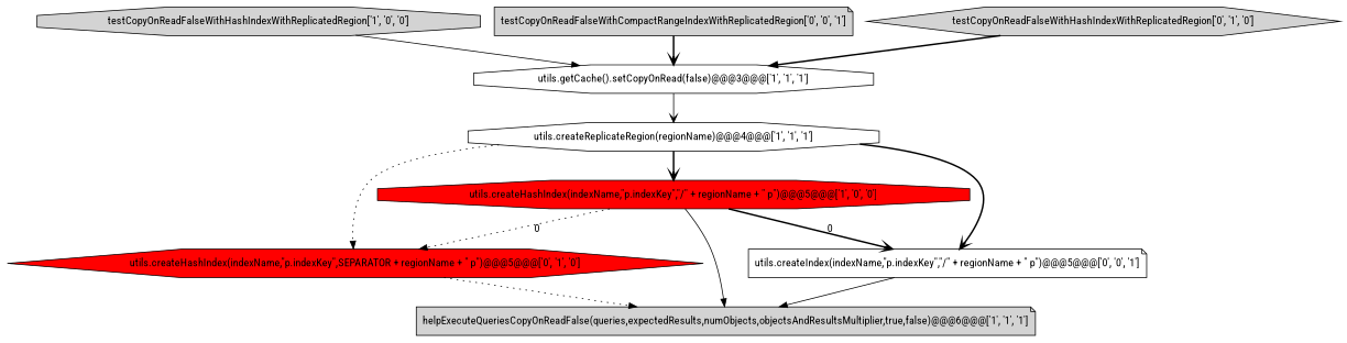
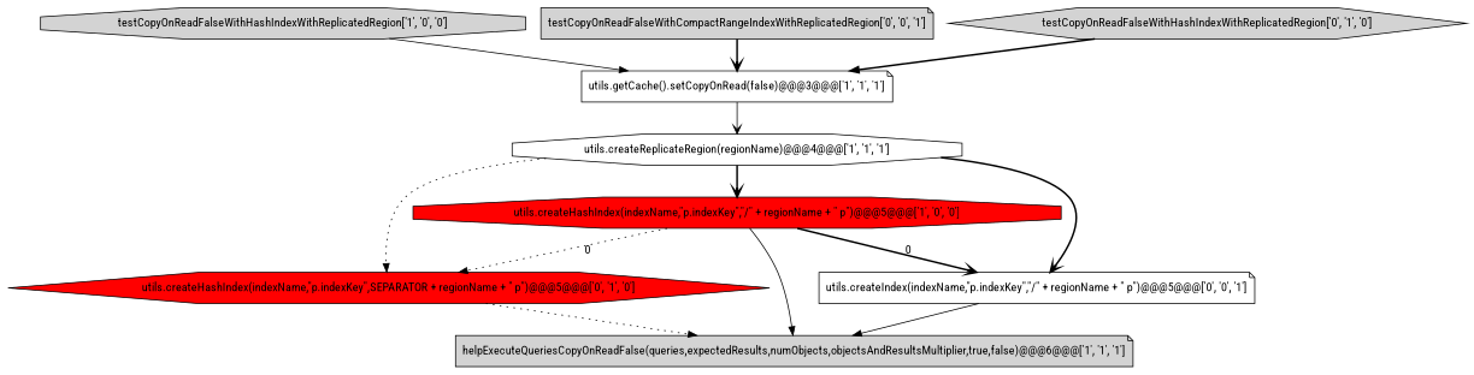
  digraph {
    fontname="Roboto Condensed"
    node [fillcolor=lightgray shape=note style=filled fontname="Roboto Condensed"]
    edge [style=bold arrowhead=normal fontname="Roboto Condensed"]
    n1 [label="helpExecuteQueriesCopyOnReadFalse(queries,expectedResults,numObjects,objectsAndResultsMultiplier,true,false)@@@6@@@['1', '1', '1']"]
    n2 [label="testCopyOnReadFalseWithHashIndexWithReplicatedRegion['1', '0', '0']" shape=octagon]
-   n3 [fillcolor=white label="utils.getCache().setCopyOnRead(false)@@@3@@@['1', '1', '1']" shape=octagon]
+   n3 [fillcolor=white label="utils.getCache().setCopyOnRead(false)@@@3@@@['1', '1', '1']"]
    n4 [label="testCopyOnReadFalseWithCompactRangeIndexWithReplicatedRegion['0', '0', '1']"]
    n5 [fillcolor=red label="utils.createHashIndex(indexName,\"p.indexKey\",SEPARATOR + regionName + \" p\")@@@5@@@['0', '1', '0']" shape=hexagon]
    n6 [fillcolor=red label="utils.createHashIndex(indexName,\"p.indexKey\",\"/\" + regionName + \" p\")@@@5@@@['1', '0', '0']" shape=octagon]
    n7 [fillcolor=white label="utils.createIndex(indexName,\"p.indexKey\",\"/\" + regionName + \" p\")@@@5@@@['0', '0', '1']"]
    n8 [fillcolor=white label="utils.createReplicateRegion(regionName)@@@4@@@['1', '1', '1']" shape=octagon]
    n9 [label="testCopyOnReadFalseWithHashIndexWithReplicatedRegion['0', '1', '0']" shape=hexagon]
    n2 -> n3 [style=solid]
    n3 -> n8 [style=solid arrowhead=vee]
    n4 -> n3 [arrowhead=vee]
    n5 -> n1 [style=dotted]
    n6 -> n1 [style=solid]
    n6 -> n5 [label=0 style=dotted]
    n6 -> n7 [label=0 arrowhead=vee]
    n7 -> n1 [style=solid]
    n8 -> n5 [style=dotted]
    n8 -> n6 [arrowhead=vee]
    n8 -> n7 [arrowhead=vee]
    n9 -> n3
  }
